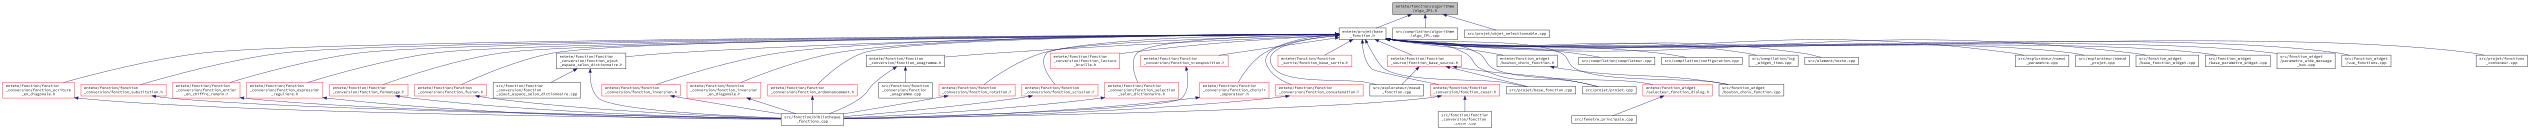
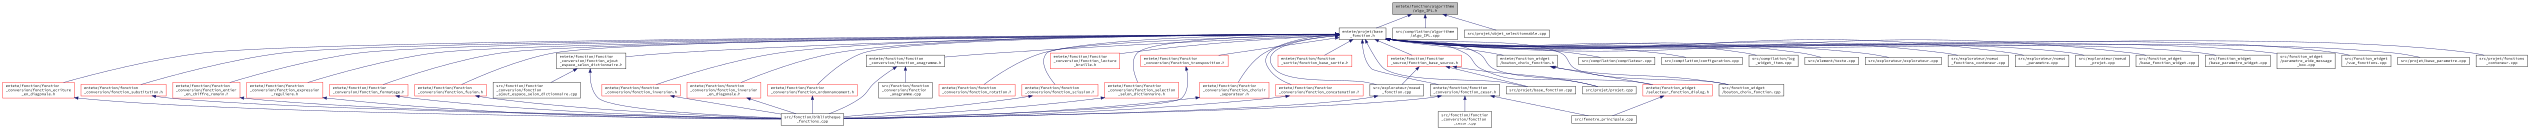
  digraph {
    fontname="Source Code Pro"
    node [color=black fillcolor=white fontname="Source Code Pro" fontsize=10 shape=record style=filled]
    edge [color=midnightblue dir=back fontname="Source Code Pro" fontsize=10 labelfontname=Helvetica labelfontsize=10 style=solid]
    n1 [fillcolor=grey75 fontcolor=black height=0.2 label="entete/fonction/algorithme\l/algo_IPL.h" width=0.4]
    n2 [height=0.2 label="entete/projet/base\l_fonction.h" width=0.4]
    n3 [height=0.2 label="src/compilation/algorithme\l/algo_IPL.cpp" width=0.4]
    n4 [height=0.2 label="src/projet/objet_selectionnable.cpp" width=0.4]
    n5 [height=0.2 label="entete/fonction/fonction\l_conversion/fonction_ajout\l_espace_selon_dictionnaire.h" width=0.4]
    n6 [height=0.2 label="entete/fonction/fonction\l_conversion/fonction_anagramme.h" width=0.4]
-   n7 [color=red height=0.2 label="entete/fonction/fonction\l_conversion/fonction_cesar.h" width=0.4]
+   n7 [height=0.2 label="entete/fonction/fonction\l_conversion/fonction_cesar.h" width=0.4]
    n8 [color=red height=0.2 label="entete/fonction/fonction\l_conversion/fonction_choisir\l_separateur.h" width=0.4]
    n9 [color=red height=0.2 label="entete/fonction/fonction\l_conversion/fonction_concatenation.h" width=0.4]
    n10 [color=red height=0.2 label="entete/fonction/fonction\l_conversion/fonction_ecriture\l_en_diagonale.h" width=0.4]
    n11 [color=red height=0.2 label="entete/fonction/fonction\l_conversion/fonction_substitution.h" width=0.4]
    n12 [color=red height=0.2 label="entete/fonction/fonction\l_conversion/fonction_entier\l_en_chiffre_romain.h" width=0.4]
    n13 [color=red height=0.2 label="entete/fonction/fonction\l_conversion/fonction_expression\l_reguliere.h" width=0.4]
    n14 [color=red height=0.2 label="entete/fonction/fonction\l_conversion/fonction_formatage.h" width=0.4]
    n15 [color=red height=0.2 label="entete/fonction/fonction\l_conversion/fonction_fusion.h" width=0.4]
    n16 [color=red height=0.2 label="entete/fonction/fonction\l_conversion/fonction_inversion.h" width=0.4]
    n17 [color=red height=0.2 label="entete/fonction/fonction\l_conversion/fonction_inversion\l_en_diagonale.h" width=0.4]
    n18 [color=red height=0.2 label="entete/fonction/fonction\l_conversion/fonction_lecture\l_braille.h" width=0.4]
    n19 [color=red height=0.2 label="entete/fonction/fonction\l_conversion/fonction_ordonnancement.h" width=0.4]
    n20 [color=red height=0.2 label="entete/fonction/fonction\l_conversion/fonction_rotation.h" width=0.4]
    n21 [color=red height=0.2 label="entete/fonction/fonction\l_conversion/fonction_scission.h" width=0.4]
    n22 [color=red height=0.2 label="entete/fonction/fonction\l_conversion/fonction_selection\l_selon_dictionnaire.h" width=0.4]
    n23 [color=red height=0.2 label="entete/fonction/fonction\l_conversion/fonction_transposition.h" width=0.4]
    n24 [color=red height=0.2 label="entete/fonction/fonction\l_sortie/fonction_base_sortie.h" width=0.4]
    n25 [color=red height=0.2 label="entete/fonction/fonction\l_source/fonction_base_source.h" width=0.4]
    n26 [height=0.2 label="src/explorateur/noeud\l_fonction.cpp" width=0.4]
    n27 [height=0.2 label="src/projet/base_fonction.cpp" width=0.4]
    n28 [height=0.2 label="src/projet/projet.cpp" width=0.4]
    n29 [height=0.2 label="entete/fonction_widget\l/bouton_choix_fonction.h" width=0.4]
    n30 [color=red height=0.2 label="entete/fonction_widget\l/selecteur_fonction_dialog.h" width=0.4]
    n31 [height=0.2 label="src/fonction_widget\l/bouton_choix_fonction.cpp" width=0.4]
    n32 [height=0.2 label="src/compilation/compilateur.cpp" width=0.4]
    n33 [height=0.2 label="src/compilation/configuration.cpp" width=0.4]
    n34 [height=0.2 label="src/compilation/log\l_widget_item.cpp" width=0.4]
    n35 [height=0.2 label="src/element/texte.cpp" width=0.4]
+   n36 [height=0.2 label="src/explorateur/explorateur.cpp" width=0.4]
+   n37 [height=0.2 label="src/explorateur/noeud\l_fonctions_conteneur.cpp" width=0.4]
    n38 [height=0.2 label="src/explorateur/noeud\l_parametre.cpp" width=0.4]
    n39 [height=0.2 label="src/explorateur/noeud\l_projet.cpp" width=0.4]
    n40 [height=0.2 label="src/fonction_widget\l/base_fonction_widget.cpp" width=0.4]
    n41 [height=0.2 label="src/fonction_widget\l/base_parametre_widget.cpp" width=0.4]
    n42 [height=0.2 label="src/fonction_widget\l/parametre_aide_message\l_box.cpp" width=0.4]
    n43 [height=0.2 label="src/fonction_widget\l/vue_fonctions.cpp" width=0.4]
+   n44 [height=0.2 label="src/projet/base_parametre.cpp" width=0.4]
    n45 [height=0.2 label="src/projet/fonctions\l_conteneur.cpp" width=0.4]
    n46 [height=0.2 label="src/fonction/bibliotheque\l_fonctions.cpp" width=0.4]
    n47 [height=0.2 label="src/fonction/fonction\l_conversion/fonction\l_ajout_espace_selon_dictionnaire.cpp" width=0.4]
    n48 [height=0.2 label="src/fonction/fonction\l_conversion/fonction\l_anagramme.cpp" width=0.4]
    n49 [height=0.2 label="src/fenetre_principale.cpp" width=0.4]
    n50 [height=0.2 label="src/fonction/fonction\l_conversion/fonction\l_cesar.cpp" width=0.4]
    n1 -> n2
    n1 -> n3
    n1 -> n4
    n2 -> n5
    n2 -> n6
    n2 -> n7
    n2 -> n8
    n2 -> n9
    n2 -> n10
    n2 -> n11
    n2 -> n12
    n2 -> n13
    n2 -> n14
    n2 -> n15
    n2 -> n16
    n2 -> n17
    n2 -> n18
    n2 -> n19
    n2 -> n20
    n2 -> n21
    n2 -> n22
    n2 -> n23
    n2 -> n24
    n2 -> n25
    n2 -> n26
    n2 -> n27
    n2 -> n28
    n2 -> n29
    n2 -> n30
    n2 -> n31
    n2 -> n32
    n2 -> n33
    n2 -> n34
    n2 -> n35
+   n2 -> n36
+   n2 -> n37
    n2 -> n38
    n2 -> n39
    n2 -> n40
    n2 -> n41
    n2 -> n42
    n2 -> n43
+   n2 -> n44
    n2 -> n45
    n5 -> n46
    n5 -> n47
    n6 -> n46
    n6 -> n48
    n7 -> n46
+   n7 -> n49
    n7 -> n50
    n8 -> n46
    n9 -> n46
    n10 -> n46
    n11 -> n46
    n12 -> n46
    n13 -> n46
    n14 -> n46
    n15 -> n46
    n16 -> n46
    n17 -> n46
    n19 -> n46
-   n20 -> n46
+   n26 -> n46
    n21 -> n46
    n22 -> n46
    n23 -> n46
    n25 -> n26
    n25 -> n27
    n25 -> n28
+   n29 -> n30
    n29 -> n31
    n30 -> n49
  }
